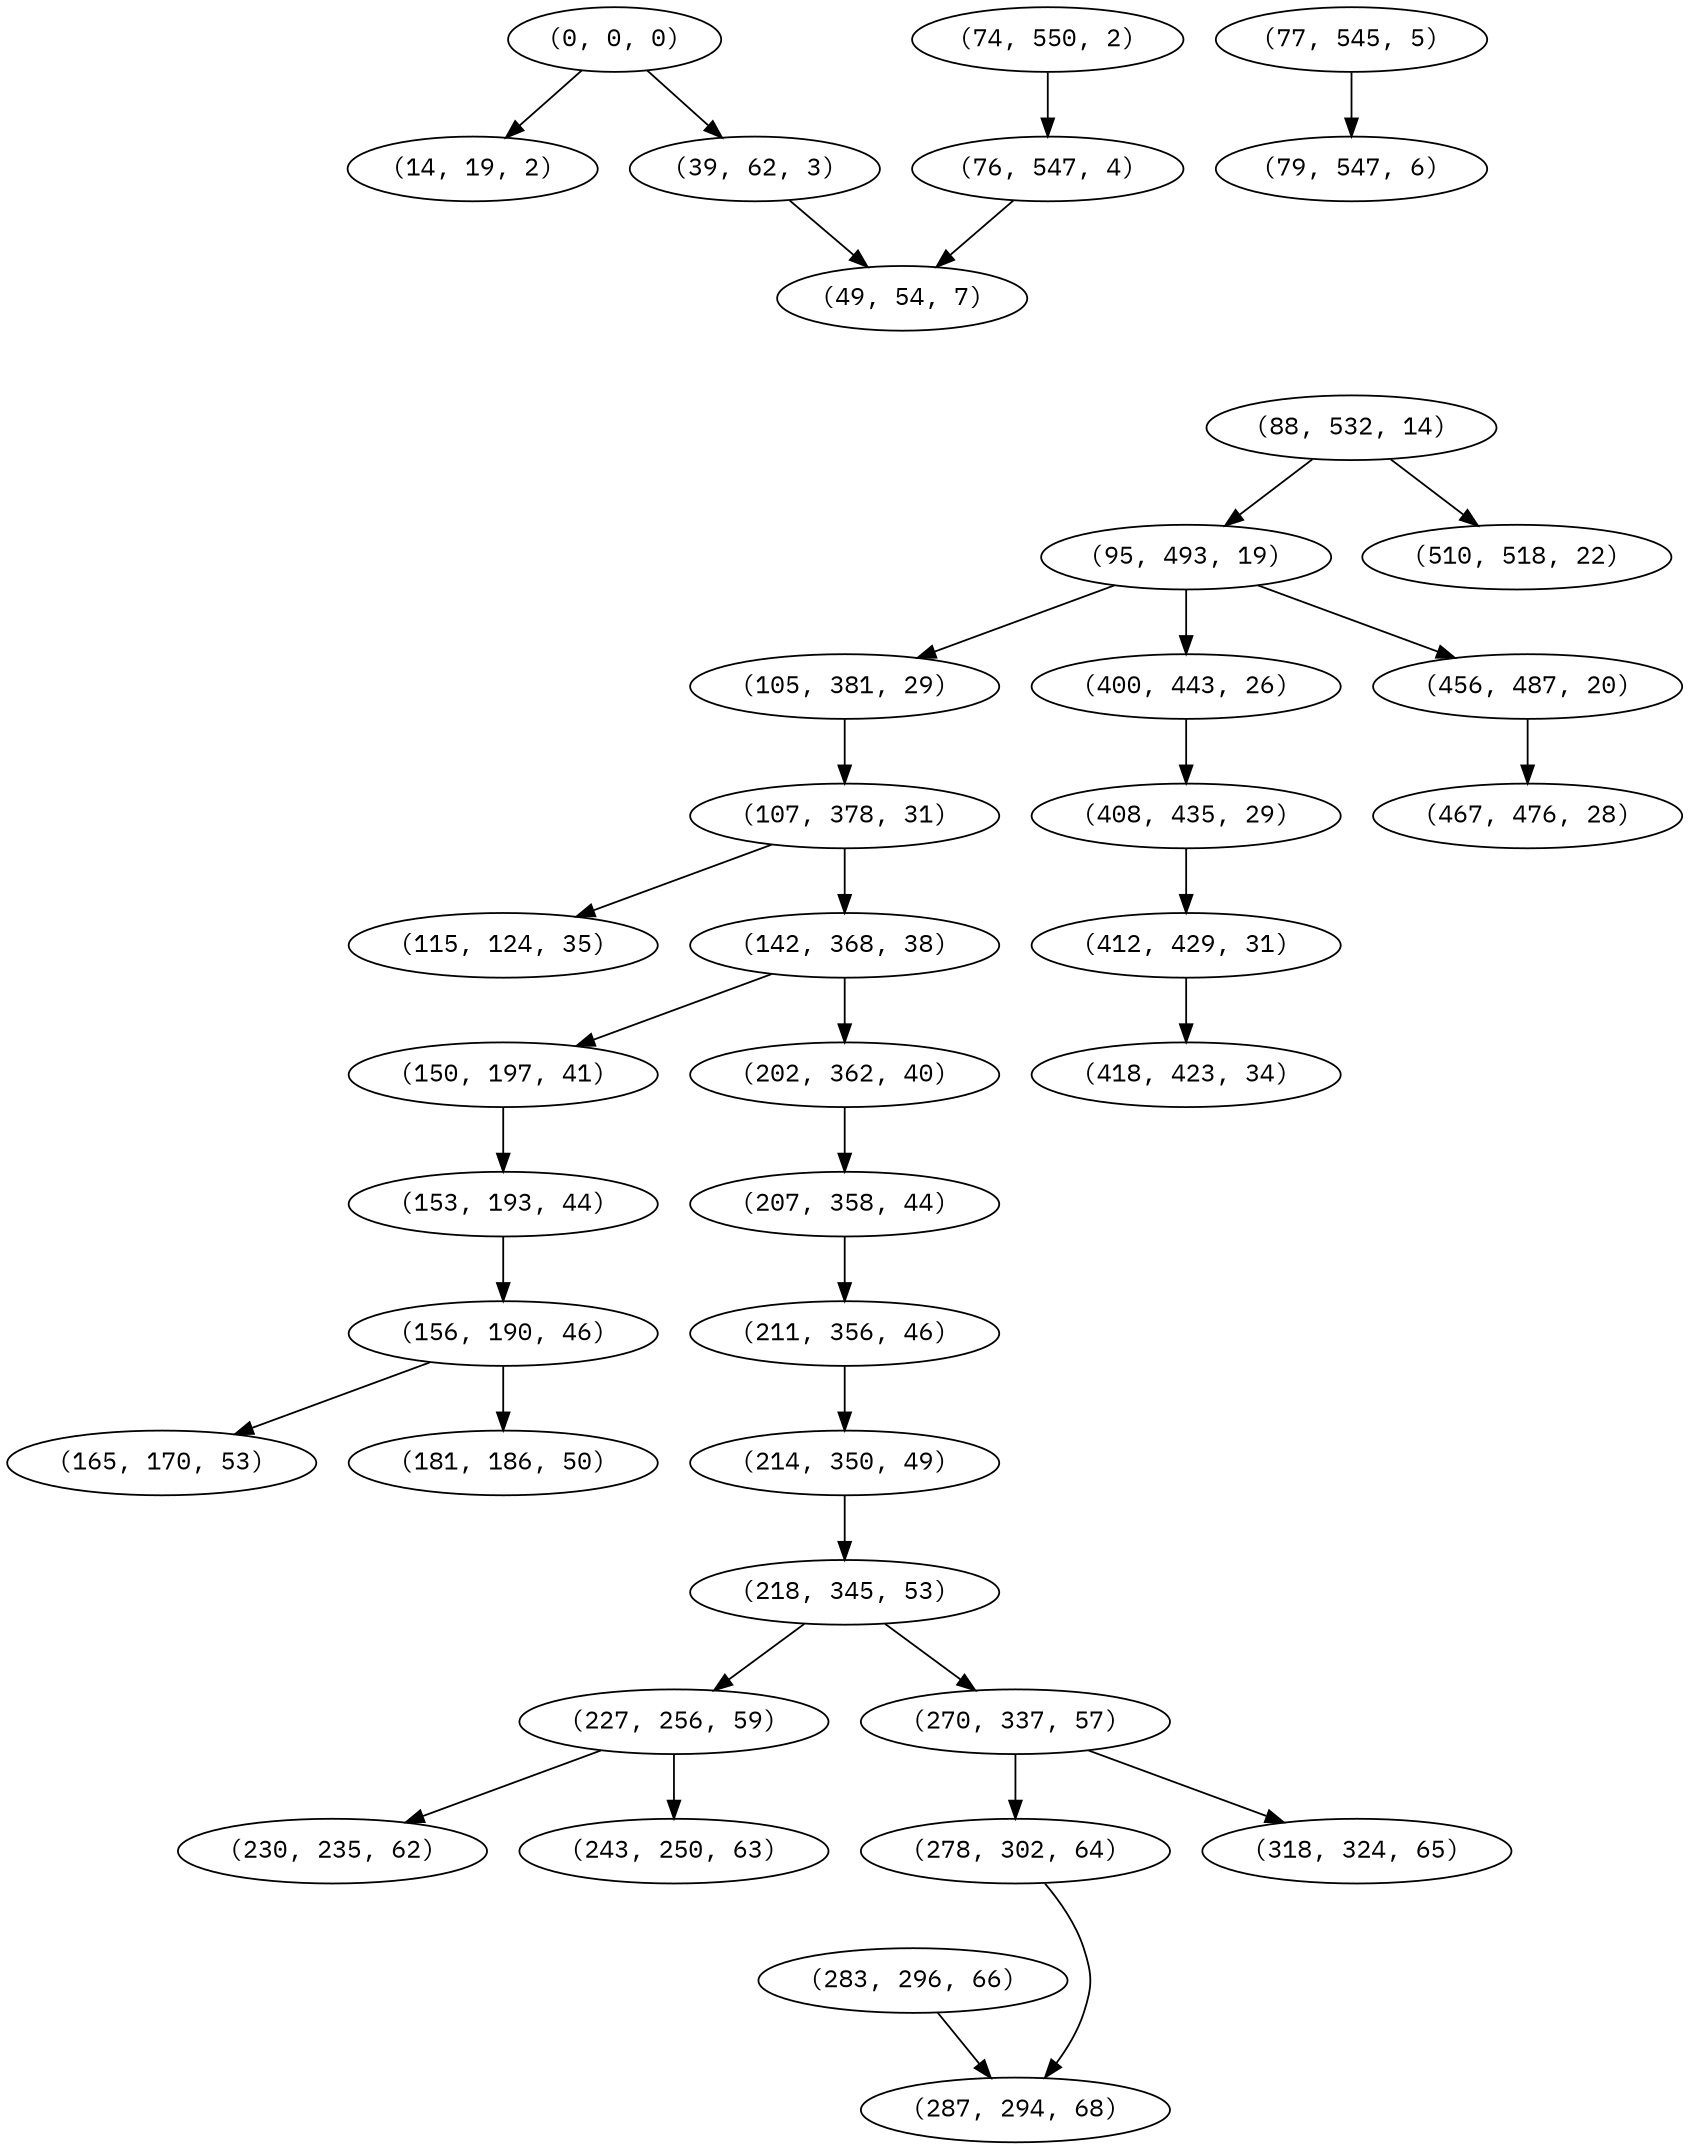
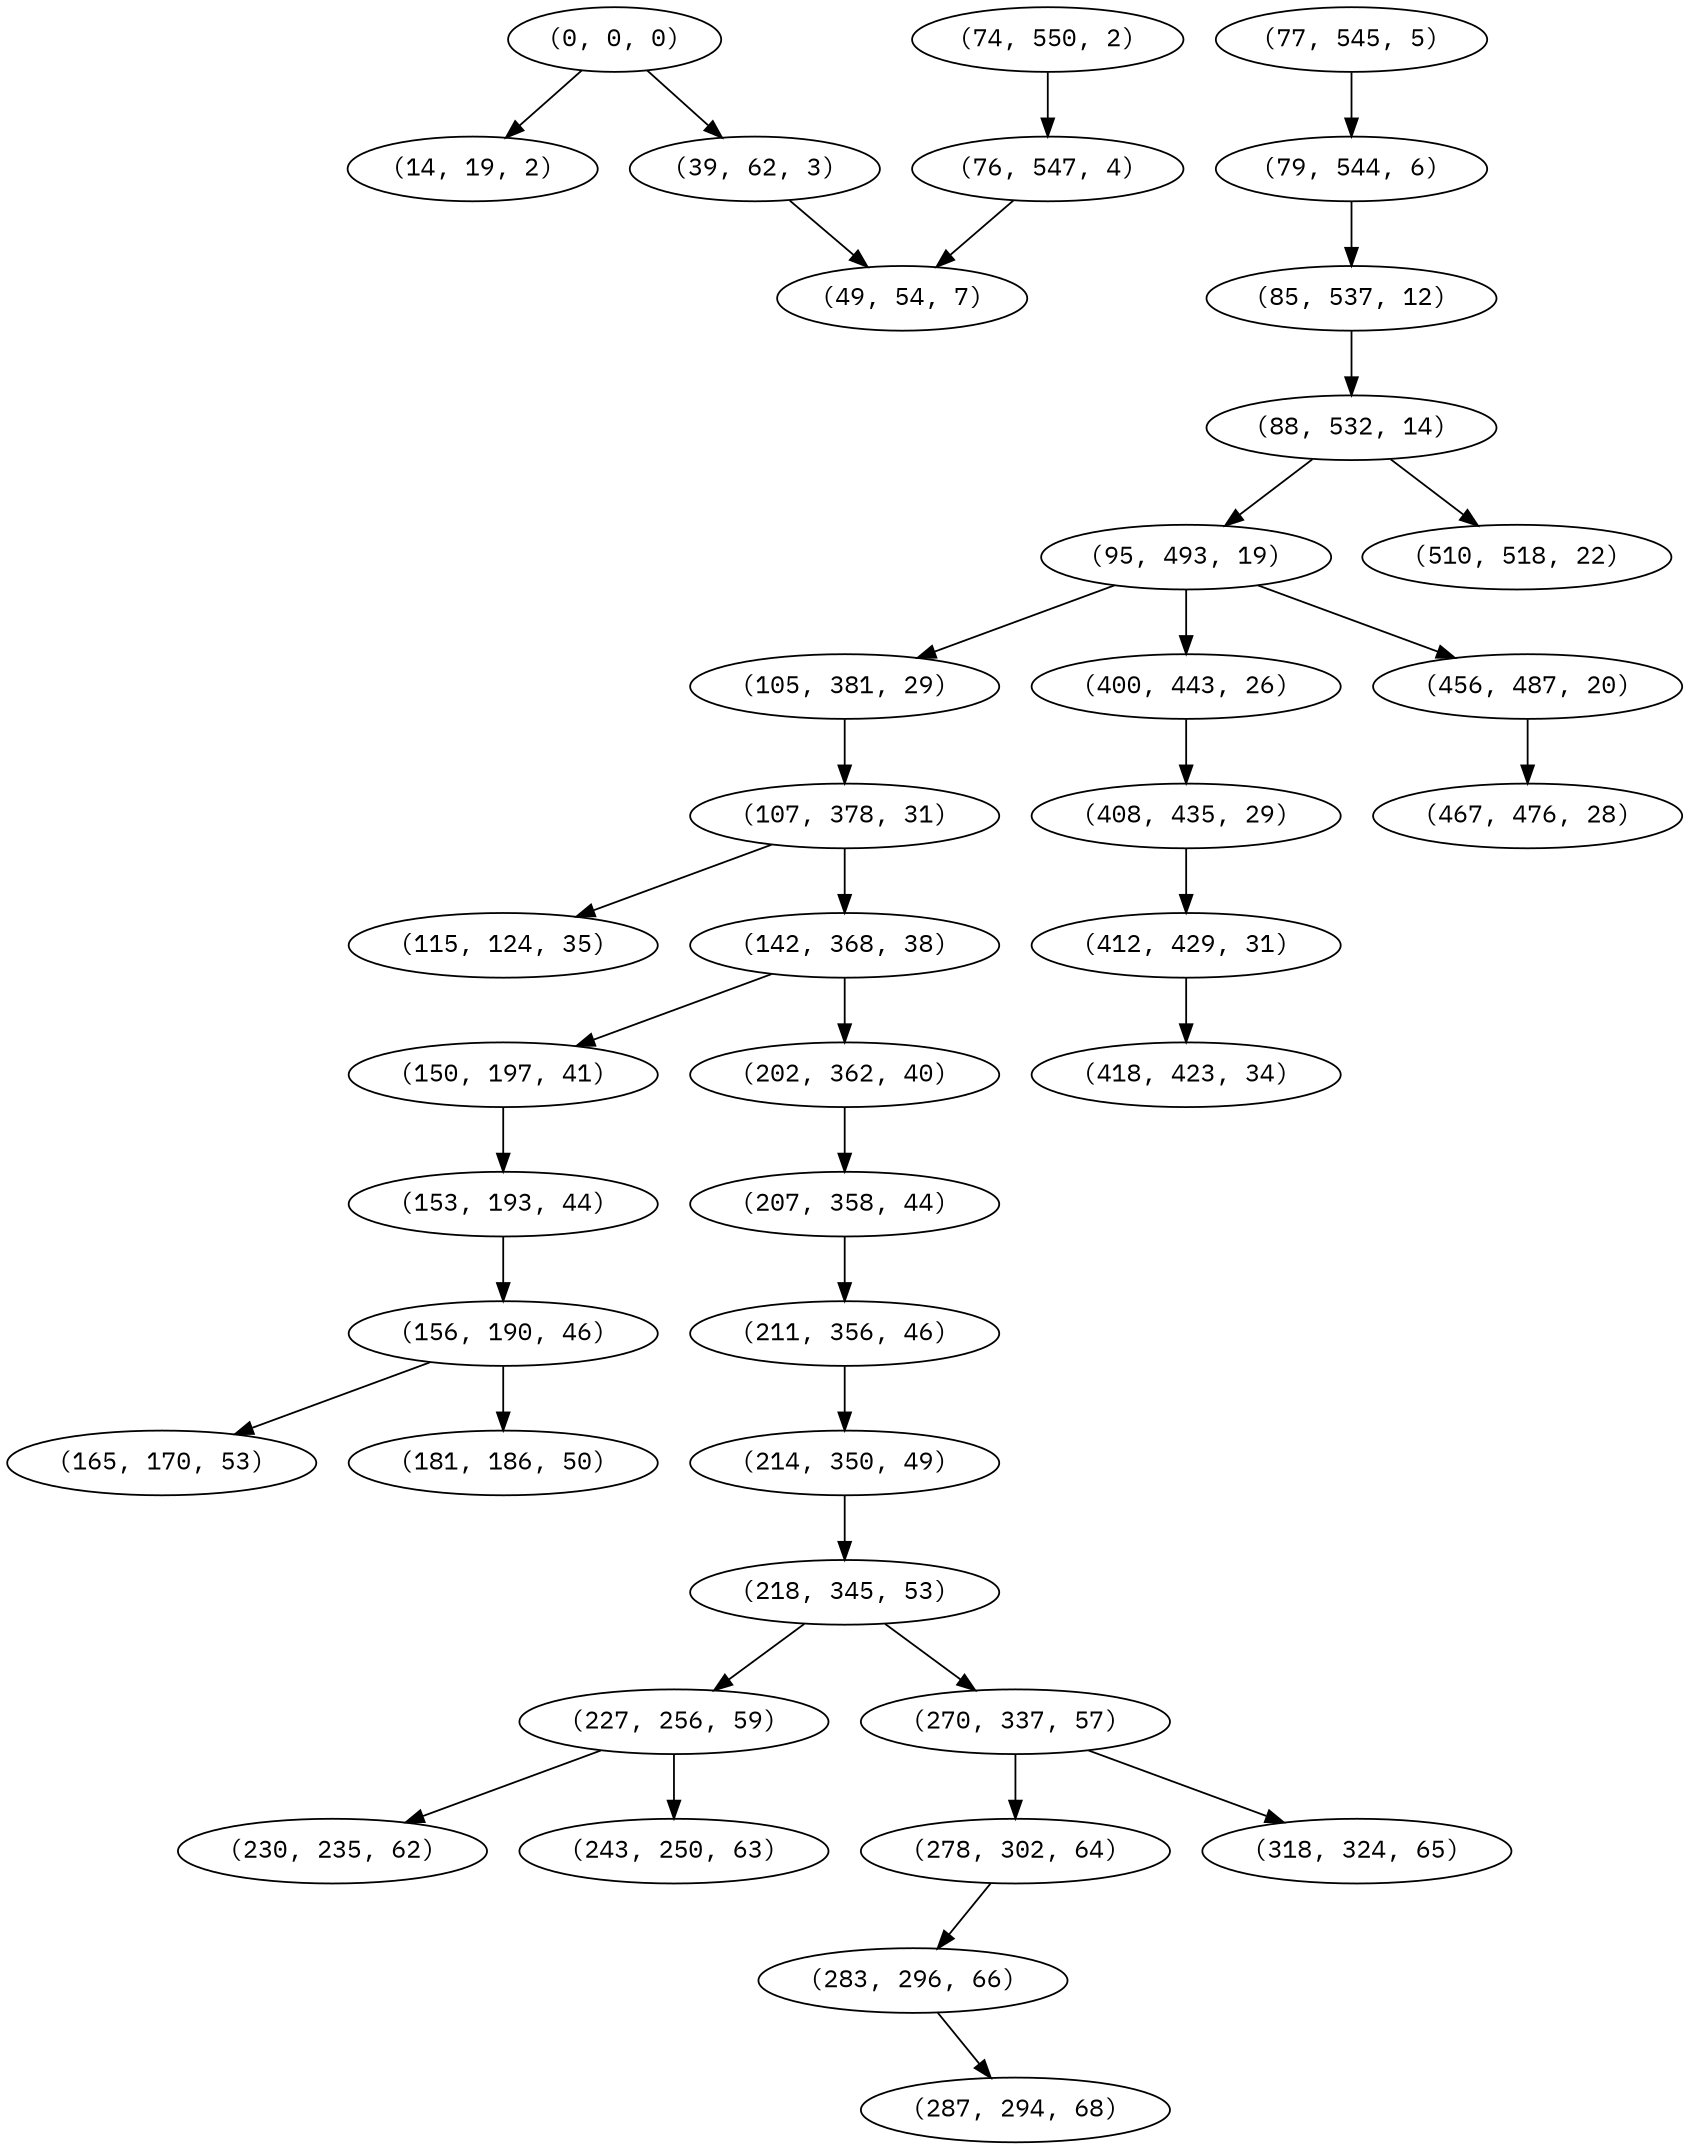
  digraph {
    fontname="IBM Plex Mono"
    node [fontname="IBM Plex Mono"]
    edge [fontname="IBM Plex Mono"]
    "(0, 0, 0)"
    "(14, 19, 2)"
    "(39, 62, 3)"
    "(49, 54, 7)"
    "(74, 550, 2)"
    "(76, 547, 4)"
    "(77, 545, 5)"
-   "(79, 544, 6)" [label="(79, 547, 6)"]
+   "(79, 544, 6)"
+   "(85, 537, 12)"
    "(88, 532, 14)"
    "(95, 493, 19)"
    "(510, 518, 22)"
    "(105, 381, 29)"
    "(400, 443, 26)"
    "(456, 487, 20)"
    "(107, 378, 31)"
    "(408, 435, 29)"
    "(467, 476, 28)"
    "(115, 124, 35)"
    "(142, 368, 38)"
    "(150, 197, 41)"
    "(202, 362, 40)"
    "(153, 193, 44)"
    "(207, 358, 44)"
    "(156, 190, 46)"
    "(165, 170, 53)"
    "(181, 186, 50)"
    "(211, 356, 46)"
    "(214, 350, 49)"
    "(218, 345, 53)"
    "(227, 256, 59)"
    "(270, 337, 57)"
    "(230, 235, 62)"
    "(243, 250, 63)"
    "(278, 302, 64)"
    "(318, 324, 65)"
    "(283, 296, 66)"
    "(287, 294, 68)"
    "(412, 429, 31)"
    "(418, 423, 34)"
    "(0, 0, 0)" -> "(14, 19, 2)"
    "(0, 0, 0)" -> "(39, 62, 3)"
    "(39, 62, 3)" -> "(49, 54, 7)"
    "(74, 550, 2)" -> "(76, 547, 4)"
    "(76, 547, 4)" -> "(49, 54, 7)"
    "(77, 545, 5)" -> "(79, 544, 6)"
+   "(79, 544, 6)" -> "(85, 537, 12)"
+   "(85, 537, 12)" -> "(88, 532, 14)"
    "(88, 532, 14)" -> "(95, 493, 19)"
    "(88, 532, 14)" -> "(510, 518, 22)"
    "(95, 493, 19)" -> "(105, 381, 29)"
    "(95, 493, 19)" -> "(400, 443, 26)"
    "(95, 493, 19)" -> "(456, 487, 20)"
    "(105, 381, 29)" -> "(107, 378, 31)"
    "(400, 443, 26)" -> "(408, 435, 29)"
    "(456, 487, 20)" -> "(467, 476, 28)"
    "(107, 378, 31)" -> "(115, 124, 35)"
    "(107, 378, 31)" -> "(142, 368, 38)"
    "(408, 435, 29)" -> "(412, 429, 31)"
    "(142, 368, 38)" -> "(150, 197, 41)"
    "(142, 368, 38)" -> "(202, 362, 40)"
    "(150, 197, 41)" -> "(153, 193, 44)"
    "(202, 362, 40)" -> "(207, 358, 44)"
    "(153, 193, 44)" -> "(156, 190, 46)"
    "(207, 358, 44)" -> "(211, 356, 46)"
    "(156, 190, 46)" -> "(165, 170, 53)"
    "(156, 190, 46)" -> "(181, 186, 50)"
    "(211, 356, 46)" -> "(214, 350, 49)"
    "(214, 350, 49)" -> "(218, 345, 53)"
    "(218, 345, 53)" -> "(227, 256, 59)"
    "(218, 345, 53)" -> "(270, 337, 57)"
    "(227, 256, 59)" -> "(230, 235, 62)"
    "(227, 256, 59)" -> "(243, 250, 63)"
    "(270, 337, 57)" -> "(278, 302, 64)"
    "(270, 337, 57)" -> "(318, 324, 65)"
-   "(278, 302, 64)" -> "(287, 294, 68)"
+   "(278, 302, 64)" -> "(283, 296, 66)"
    "(283, 296, 66)" -> "(287, 294, 68)"
    "(412, 429, 31)" -> "(418, 423, 34)"
  }
